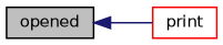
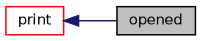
  digraph {
    rankdir=LR
    node [fontname=Helvetica fontsize=10 shape=record]
    n1 [color=black fillcolor=grey75 fontcolor=black height=0.2 label=opened style=filled width=0.4]
    n2 [color=red height=0.2 label=print width=0.4]
-   n1 -> n2 [color=midnightblue dir=back fontname=Helvetica fontsize=10 labelfontname=Helvetica labelfontsize=10 style=solid]
+   n2 -> n1 [color=midnightblue dir=back fontname=Helvetica fontsize=10 labelfontname=Helvetica labelfontsize=10 style=solid]
  }
